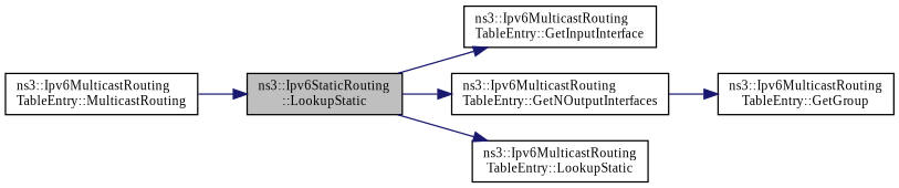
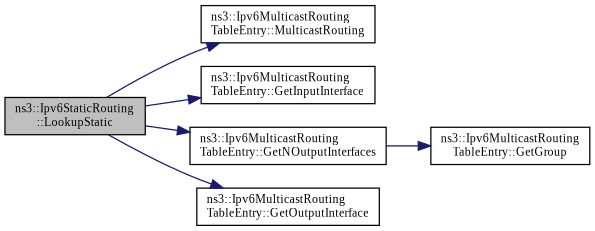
  digraph {
    fontname="Liberation Serif"
    rankdir=LR
    node [color=black fillcolor=white fontname="Liberation Serif" fontsize=10 shape=record style=filled]
    edge [color=midnightblue fontname="Liberation Serif" fontsize=10 labelfontname=Helvetica labelfontsize=10 style=solid]
    n1 [fillcolor=grey75 fontcolor=black height=0.2 label="ns3::Ipv6StaticRouting\l::LookupStatic" width=0.4]
    n2 [height=0.2 label="ns3::Ipv6MulticastRouting\lTableEntry::MulticastRouting" width=0.4]
    n3 [height=0.2 label="ns3::Ipv6MulticastRouting\lTableEntry::GetInputInterface" width=0.4]
    n4 [height=0.2 label="ns3::Ipv6MulticastRouting\lTableEntry::GetNOutputInterfaces" width=0.4]
-   n5 [height=0.2 label="ns3::Ipv6MulticastRouting\lTableEntry::LookupStatic" width=0.4]
+   n5 [height=0.2 label="ns3::Ipv6MulticastRouting\lTableEntry::GetOutputInterface" width=0.4]
    n6 [height=0.2 label="ns3::Ipv6MulticastRouting\lTableEntry::GetGroup" width=0.4]
-   n2 -> n1
+   n1 -> n2
    n1 -> n3
    n1 -> n4
    n1 -> n5
    n4 -> n6
  }
